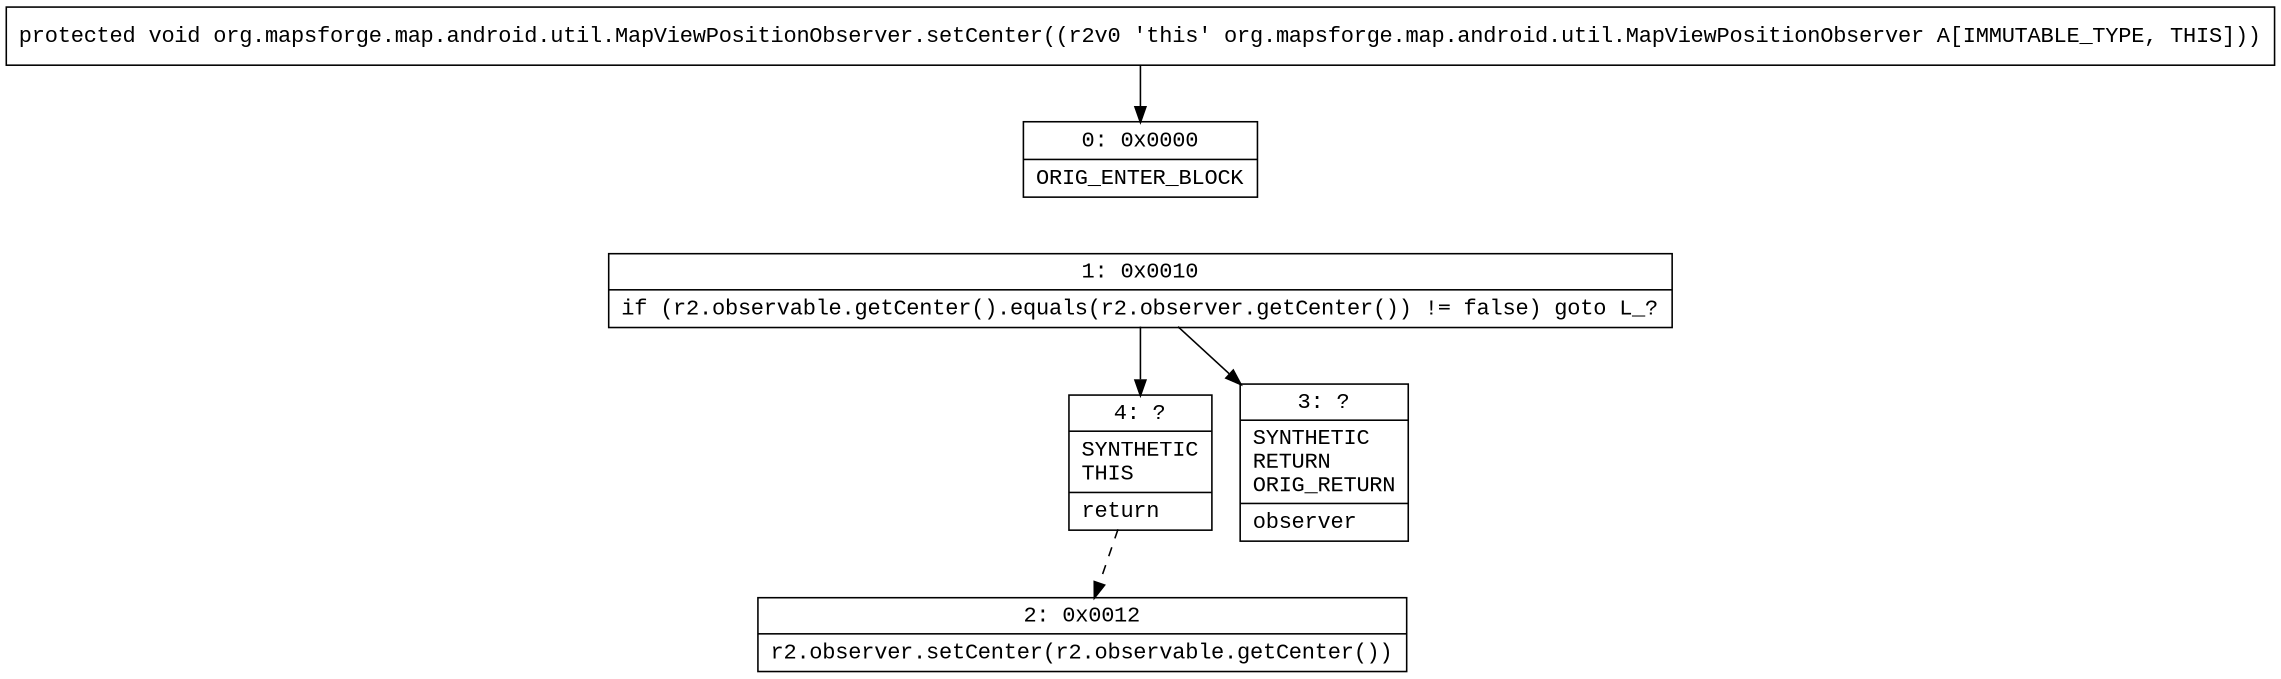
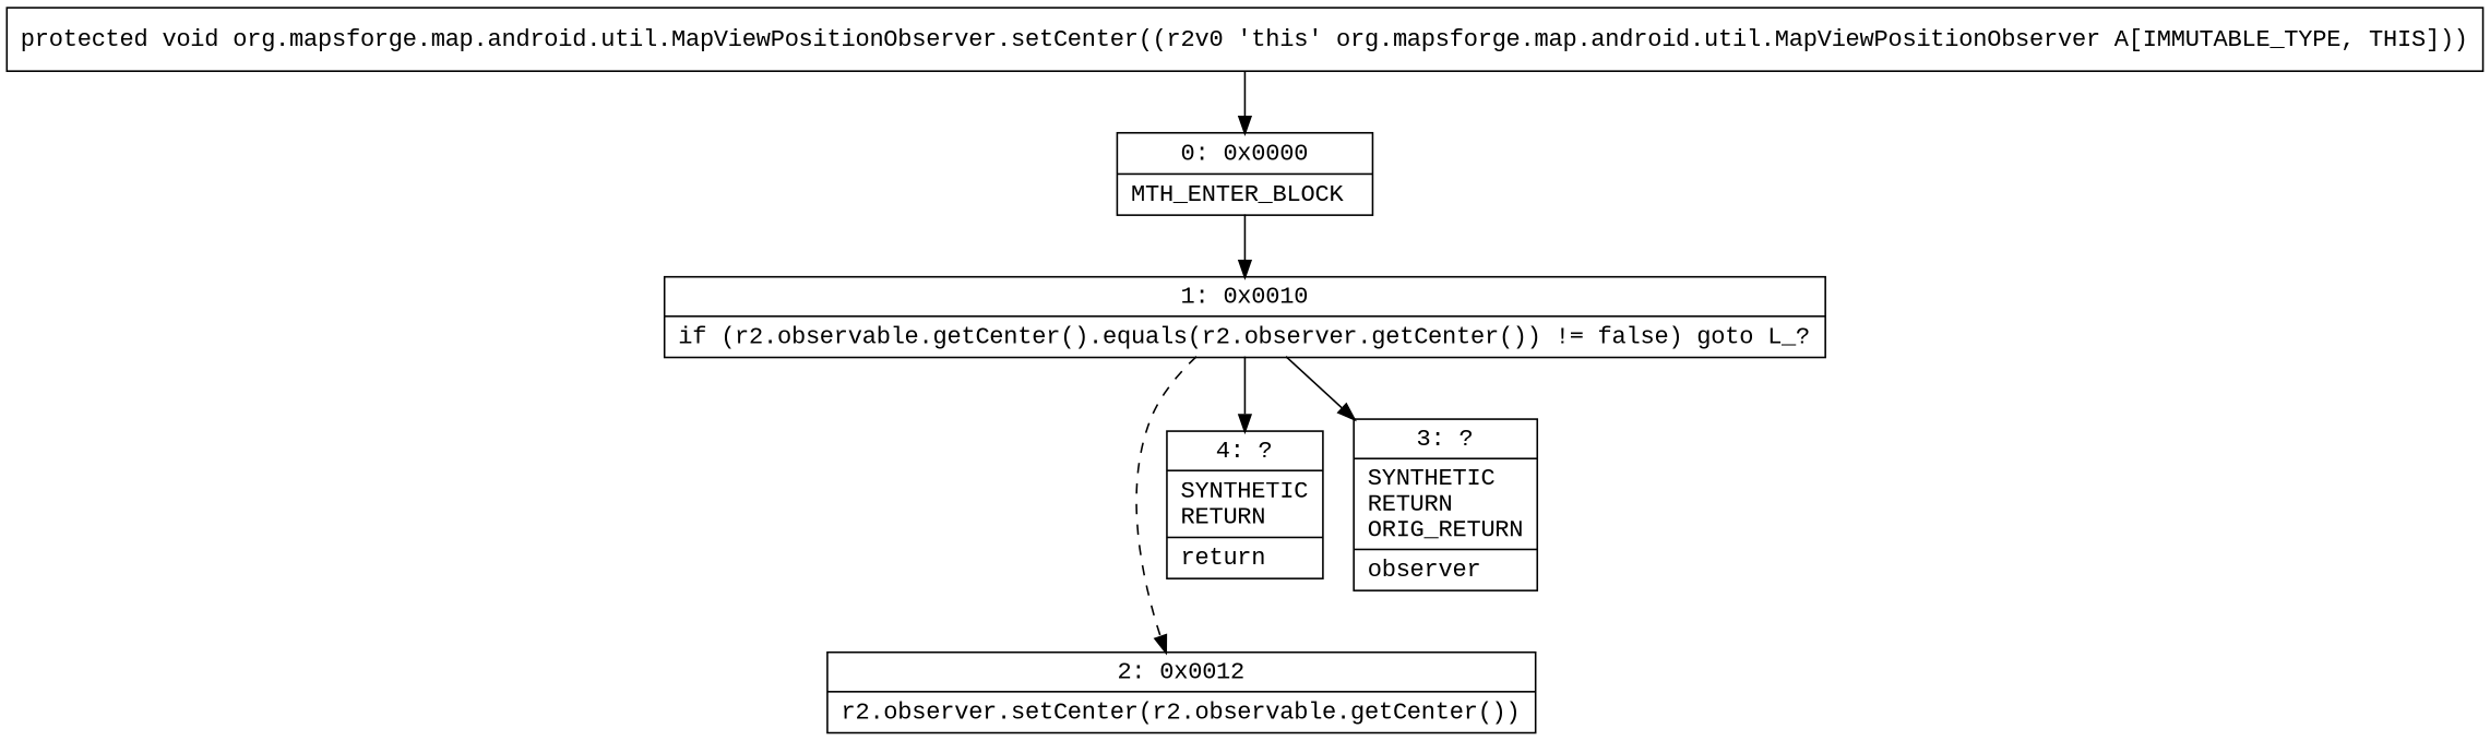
  digraph {
    fontname="Liberation Mono"
    node [fontname="Liberation Mono" shape=record]
    edge [fontname="Liberation Mono"]
-   n1 [label="{0\:\ 0x0000|ORIG_ENTER_BLOCK\l}"]
+   n1 [label="{0\:\ 0x0000|MTH_ENTER_BLOCK\l}"]
    n2 [label="{1\:\ 0x0010|if (r2.observable.getCenter().equals(r2.observer.getCenter()) != false) goto L_?\l}"]
    n3 [label="{2\:\ 0x0012|r2.observer.setCenter(r2.observable.getCenter())\l}"]
-   n4 [label="{4\:\ ?|SYNTHETIC\lTHIS\l|return\l}"]
+   n4 [label="{4\:\ ?|SYNTHETIC\lRETURN\l|return\l}"]
    n5 [label="{3\:\ ?|SYNTHETIC\lRETURN\lORIG_RETURN\l|observer\l}"]
    n6 [label="{protected void org.mapsforge.map.android.util.MapViewPositionObserver.setCenter((r2v0 'this' org.mapsforge.map.android.util.MapViewPositionObserver A[IMMUTABLE_TYPE, THIS])) }"]
-   n4 -> n3 [style=dashed]
+   n1 -> n2
+   n2 -> n3 [style=dashed]
    n2 -> n4
    n2 -> n5
    n6 -> n1
  }
